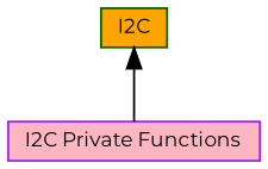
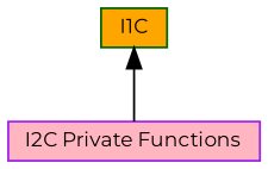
  digraph {
    rankdir=TB
    fontname=Montserrat
    node [fontname=Montserrat fontsize=10 shape=box style=filled]
    n1 [color=purple fillcolor=lightpink fontcolor=black height=0.2 label="I2C Private Functions" width=0.4]
-   n2 [color=darkgreen fillcolor=orange height=0.2 label=I2C width=0.4]
+   n2 [color=darkgreen fillcolor=orange height=0.2 label=I1C width=0.4]
    n2 -> n1 [dir=back fontname=Montserrat fontsize=10 labelfontname=Helvetica labelfontsize=10 shape=plaintext style=solid]
  }
